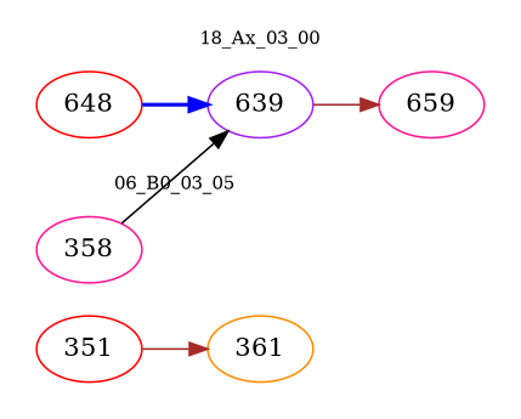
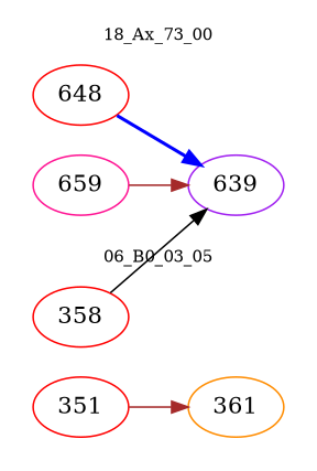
  digraph {
    rankdir=LR
    node [color=red]
    edge [color=brown style=solid]
    n1 [label=648]
    n2 [color=purple label=639]
    n3 [color=deeppink label=659]
-   n4 [color=deeppink label=358]
+   n4 [label=358]
    n5 [label=351]
    n6 [color=darkorange label=361]
    subgraph cluster_1 {
      color=white
      fontsize=10
-     label="18_Ax_03_00"
+     label="18_Ax_73_00"
      n1
      n2
      n3
    }
    subgraph cluster_2 {
      color=white
      fontsize=10
      label="06_B0_03_05"
      n4
      n5
      n6
    }
    n1 -> n2 [color=blue style=bold]
-   n2 -> n3
+   n3 -> n2
    n4 -> n2 [color=black]
    n5 -> n6
  }
